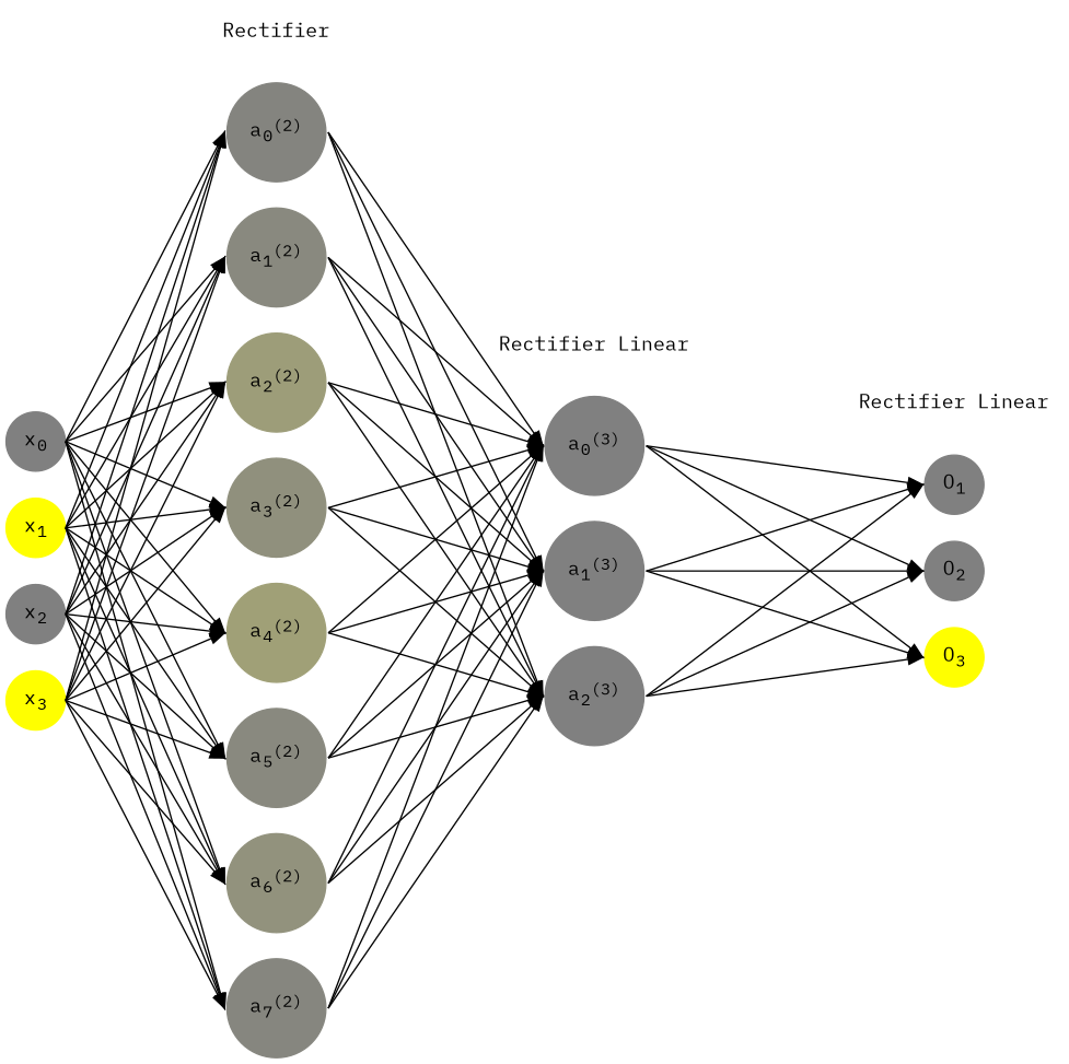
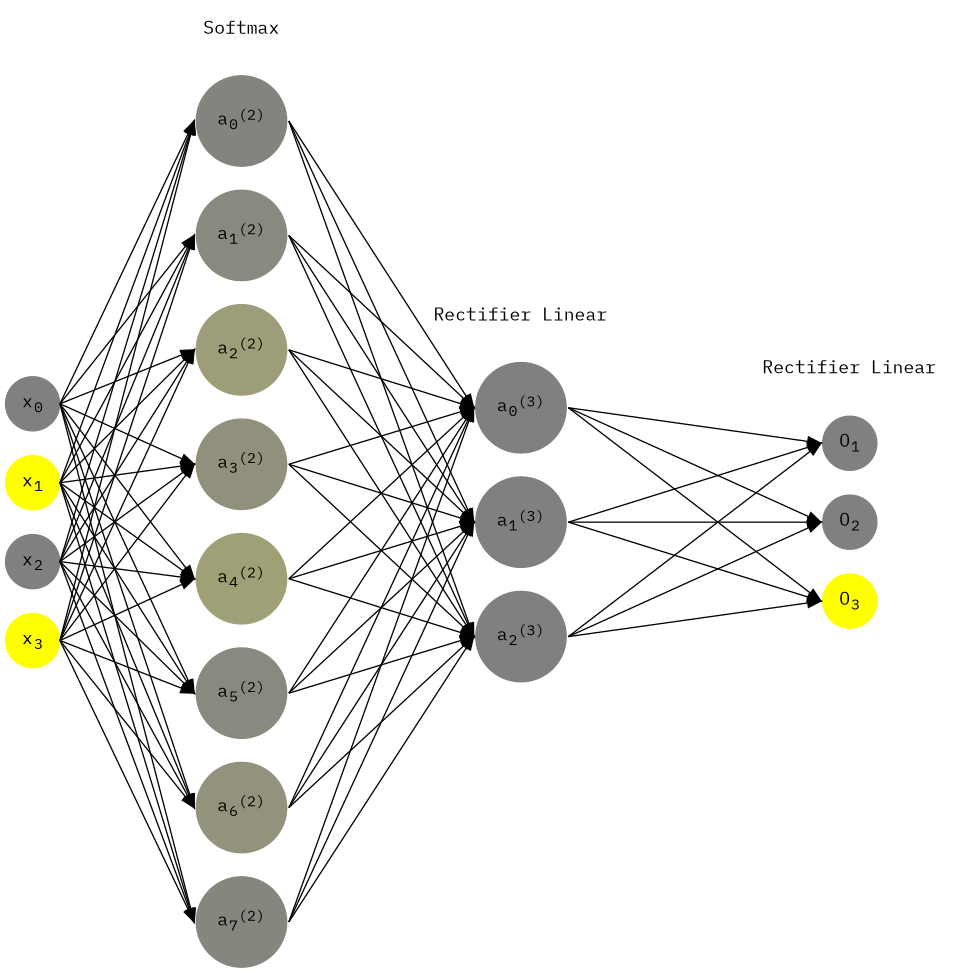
  digraph {
    rankdir=LR
    ranksep=1.4
    splines=false
    fontname="IBM Plex Mono"
    node [color="0.1667, 0.0, 0.5" fillcolor="0.1667, 0.0, 0.5" shape=circle style=filled fontname="IBM Plex Mono"]
    edge [headport=w style=solid tailport=e fontname="IBM Plex Mono"]
    n1 [label=<x<sub>0</sub>>]
    n2 [color="0.1667, 1.0, 1.0" fillcolor="0.1667, 1.0, 1.0" label=<x<sub>1</sub>>]
    n3 [label=<x<sub>2</sub>>]
    n4 [color="0.1667, 1.0, 1.0" fillcolor="0.1667, 1.0, 1.0" label=<x<sub>3</sub>>]
    n5 [color="0.1667, 0.036793, 0.518396" fillcolor="0.1667, 0.036793, 0.518396" label=<a<sub>0</sub><sup>(2)</sup>>]
    n6 [color="0.1667, 0.077500, 0.538750" fillcolor="0.1667, 0.077500, 0.538750" label=<a<sub>1</sub><sup>(2)</sup>>]
    n7 [color="0.1667, 0.229215, 0.614608" fillcolor="0.1667, 0.229215, 0.614608" label=<a<sub>2</sub><sup>(2)</sup>>]
    n8 [color="0.1667, 0.132694, 0.566347" fillcolor="0.1667, 0.132694, 0.566347" label=<a<sub>3</sub><sup>(2)</sup>>]
    n9 [color="0.1667, 0.255931, 0.627965" fillcolor="0.1667, 0.255931, 0.627965" label=<a<sub>4</sub><sup>(2)</sup>>]
    n10 [color="0.1667, 0.076419, 0.538210" fillcolor="0.1667, 0.076419, 0.538210" label=<a<sub>5</sub><sup>(2)</sup>>]
    n11 [color="0.1667, 0.144222, 0.572111" fillcolor="0.1667, 0.144222, 0.572111" label=<a<sub>6</sub><sup>(2)</sup>>]
    n12 [color="0.1667, 0.047227, 0.523613" fillcolor="0.1667, 0.047227, 0.523613" label=<a<sub>7</sub><sup>(2)</sup>>]
    n13 [color="0.1667, 0.000000, 0.500000" fillcolor="0.1667, 0.000000, 0.500000" label=<a<sub>0</sub><sup>(3)</sup>>]
    n14 [color="0.1667, 0.000000, 0.500000" fillcolor="0.1667, 0.000000, 0.500000" label=<a<sub>1</sub><sup>(3)</sup>>]
    n15 [color="0.1667, 0.000000, 0.500000" fillcolor="0.1667, 0.000000, 0.500000" label=<a<sub>2</sub><sup>(3)</sup>>]
    n16 [label=<O<sub>1</sub>>]
    n17 [label=<O<sub>2</sub>>]
    n18 [color="0.1667, 1.0, 1.0" fillcolor="0.1667, 1.0, 1.0" label=<O<sub>3</sub>>]
-   n19 [label=Rectifier shape=plaintext color="" fillcolor="" style=""]
+   n19 [label=Softmax shape=plaintext color="" fillcolor="" style=""]
    n20 [label="Rectifier Linear" shape=plaintext color="" fillcolor="" style=""]
    n21 [label="Rectifier Linear" shape=plaintext color="" fillcolor="" style=""]
    subgraph sub_1 {
      n1
    }
    subgraph sub_2 {
      n2
    }
    subgraph sub_3 {
      n3
    }
    subgraph sub_4 {
      n4
    }
    subgraph sub_5 {
      n5
    }
    subgraph sub_6 {
      n6
    }
    subgraph sub_7 {
      n7
    }
    subgraph sub_8 {
      n8
    }
    subgraph sub_9 {
      n9
    }
    subgraph sub_10 {
      n10
    }
    subgraph sub_11 {
      n11
    }
    subgraph sub_12 {
      n12
    }
    subgraph sub_13 {
      n13
    }
    subgraph sub_14 {
      n14
    }
    subgraph sub_15 {
      n15
    }
    subgraph sub_16 {
      n16
    }
    subgraph sub_17 {
      n17
    }
    subgraph sub_18 {
      n18
    }
    subgraph sub_19 {
      rank=same
      n1
      n2
      n3
      n4
    }
    subgraph sub_20 {
      rank=same
      n5
      n6
      n7
      n8
      n9
      n10
      n11
      n12
    }
    subgraph sub_21 {
      rank=same
      n13
      n14
      n15
    }
    subgraph sub_22 {
      rank=same
      n16
      n17
      n18
    }
    subgraph sub_23 {
      rank=same
      n5
      n19
    }
    subgraph sub_24 {
      rank=same
      n13
      n20
    }
    subgraph sub_25 {
      rank=same
      n16
      n21
    }
    n1 -> n2 [style=invis]
    n1 -> n5
    n1 -> n6
    n1 -> n7
    n1 -> n8
    n1 -> n9
    n1 -> n10
    n1 -> n11
    n1 -> n12
    n2 -> n3 [style=invis]
    n2 -> n5
    n2 -> n6
    n2 -> n7
    n2 -> n8
    n2 -> n9
    n2 -> n10
    n2 -> n11
    n2 -> n12
    n3 -> n4 [style=invis]
    n3 -> n5
    n3 -> n6
    n3 -> n7
    n3 -> n8
    n3 -> n9
    n3 -> n10
    n3 -> n11
    n3 -> n12
    n4 -> n5
    n4 -> n6
    n4 -> n7
    n4 -> n8
    n4 -> n9
    n4 -> n10
    n4 -> n11
    n4 -> n12
    n5 -> n6 [style=invis]
    n5 -> n13
    n5 -> n14
    n5 -> n15
    n6 -> n7 [style=invis]
    n6 -> n13
    n6 -> n14
    n6 -> n15
    n7 -> n8 [style=invis]
    n7 -> n13
    n7 -> n14
    n7 -> n15
    n8 -> n9 [style=invis]
    n8 -> n13
    n8 -> n14
    n8 -> n15
    n9 -> n10 [style=invis]
    n9 -> n13
    n9 -> n14
    n9 -> n15
    n10 -> n11 [style=invis]
    n10 -> n13
    n10 -> n14
    n10 -> n15
    n11 -> n12 [style=invis]
    n11 -> n13
    n11 -> n14
    n11 -> n15
    n12 -> n13
    n12 -> n14
    n12 -> n15
    n13 -> n14 [style=invis]
    n13 -> n16
    n13 -> n17
    n13 -> n18
    n14 -> n15 [style=invis]
    n14 -> n16
    n14 -> n17
    n14 -> n18
    n15 -> n16
    n15 -> n17
    n15 -> n18
    n16 -> n17 [style=invis]
    n17 -> n18 [style=invis]
    n19 -> n5 [style=invis]
    n20 -> n13 [style=invis]
    n21 -> n16 [style=invis]
  }
